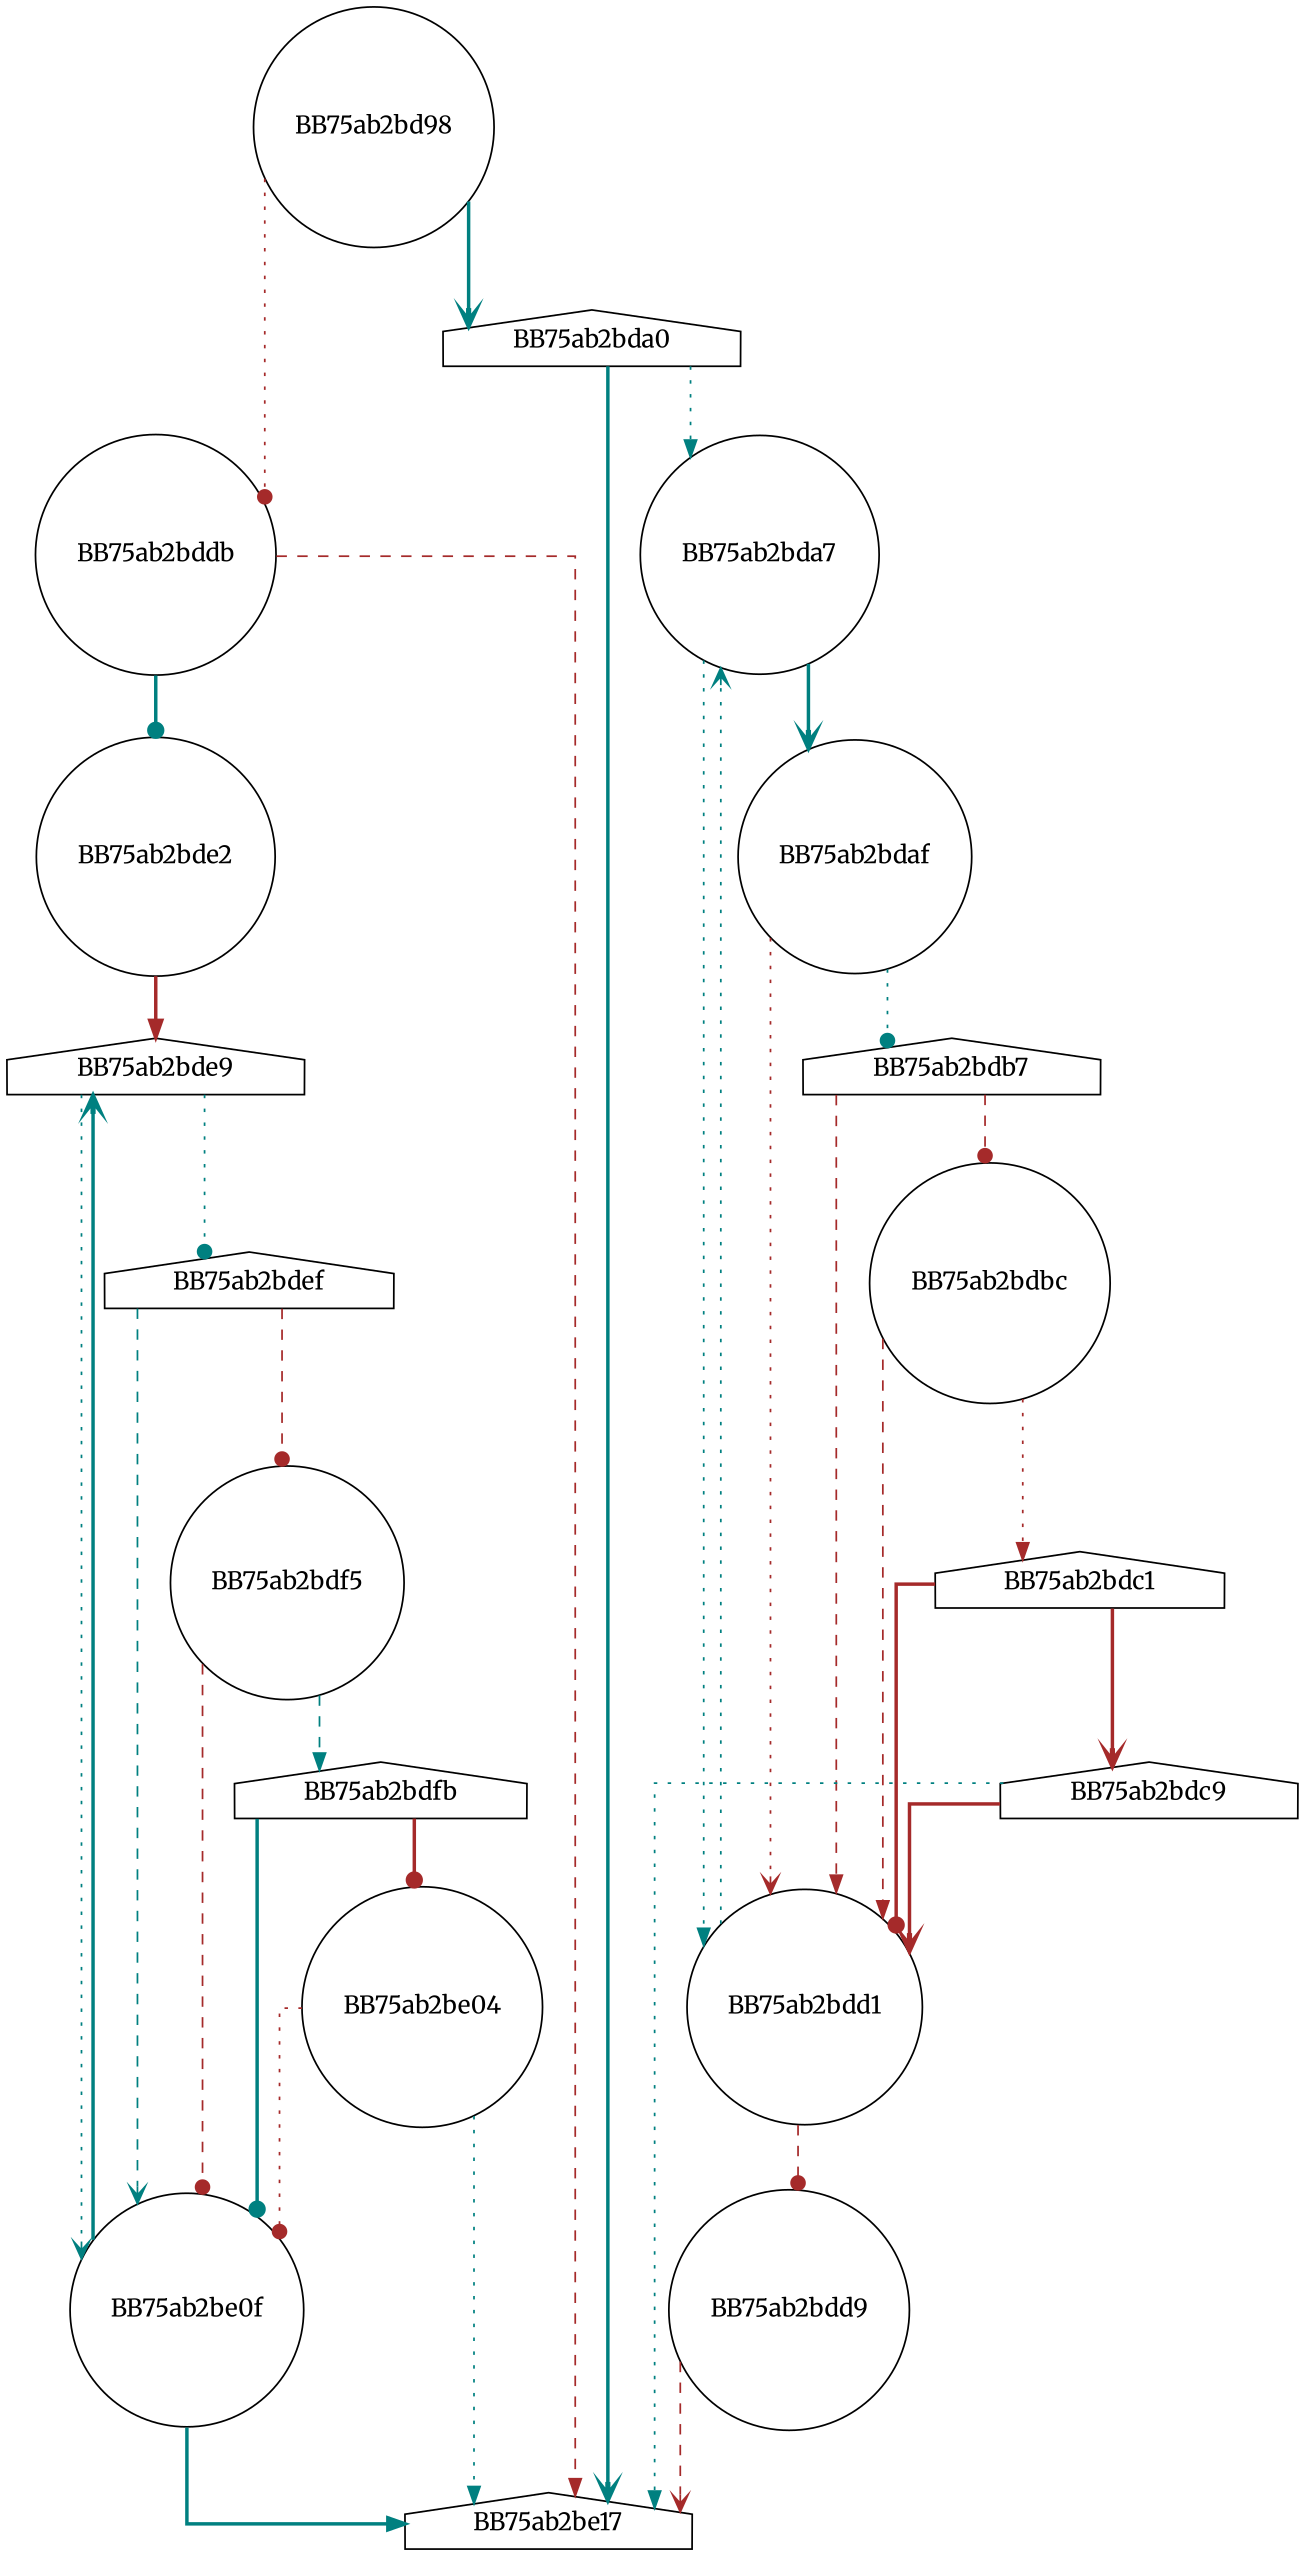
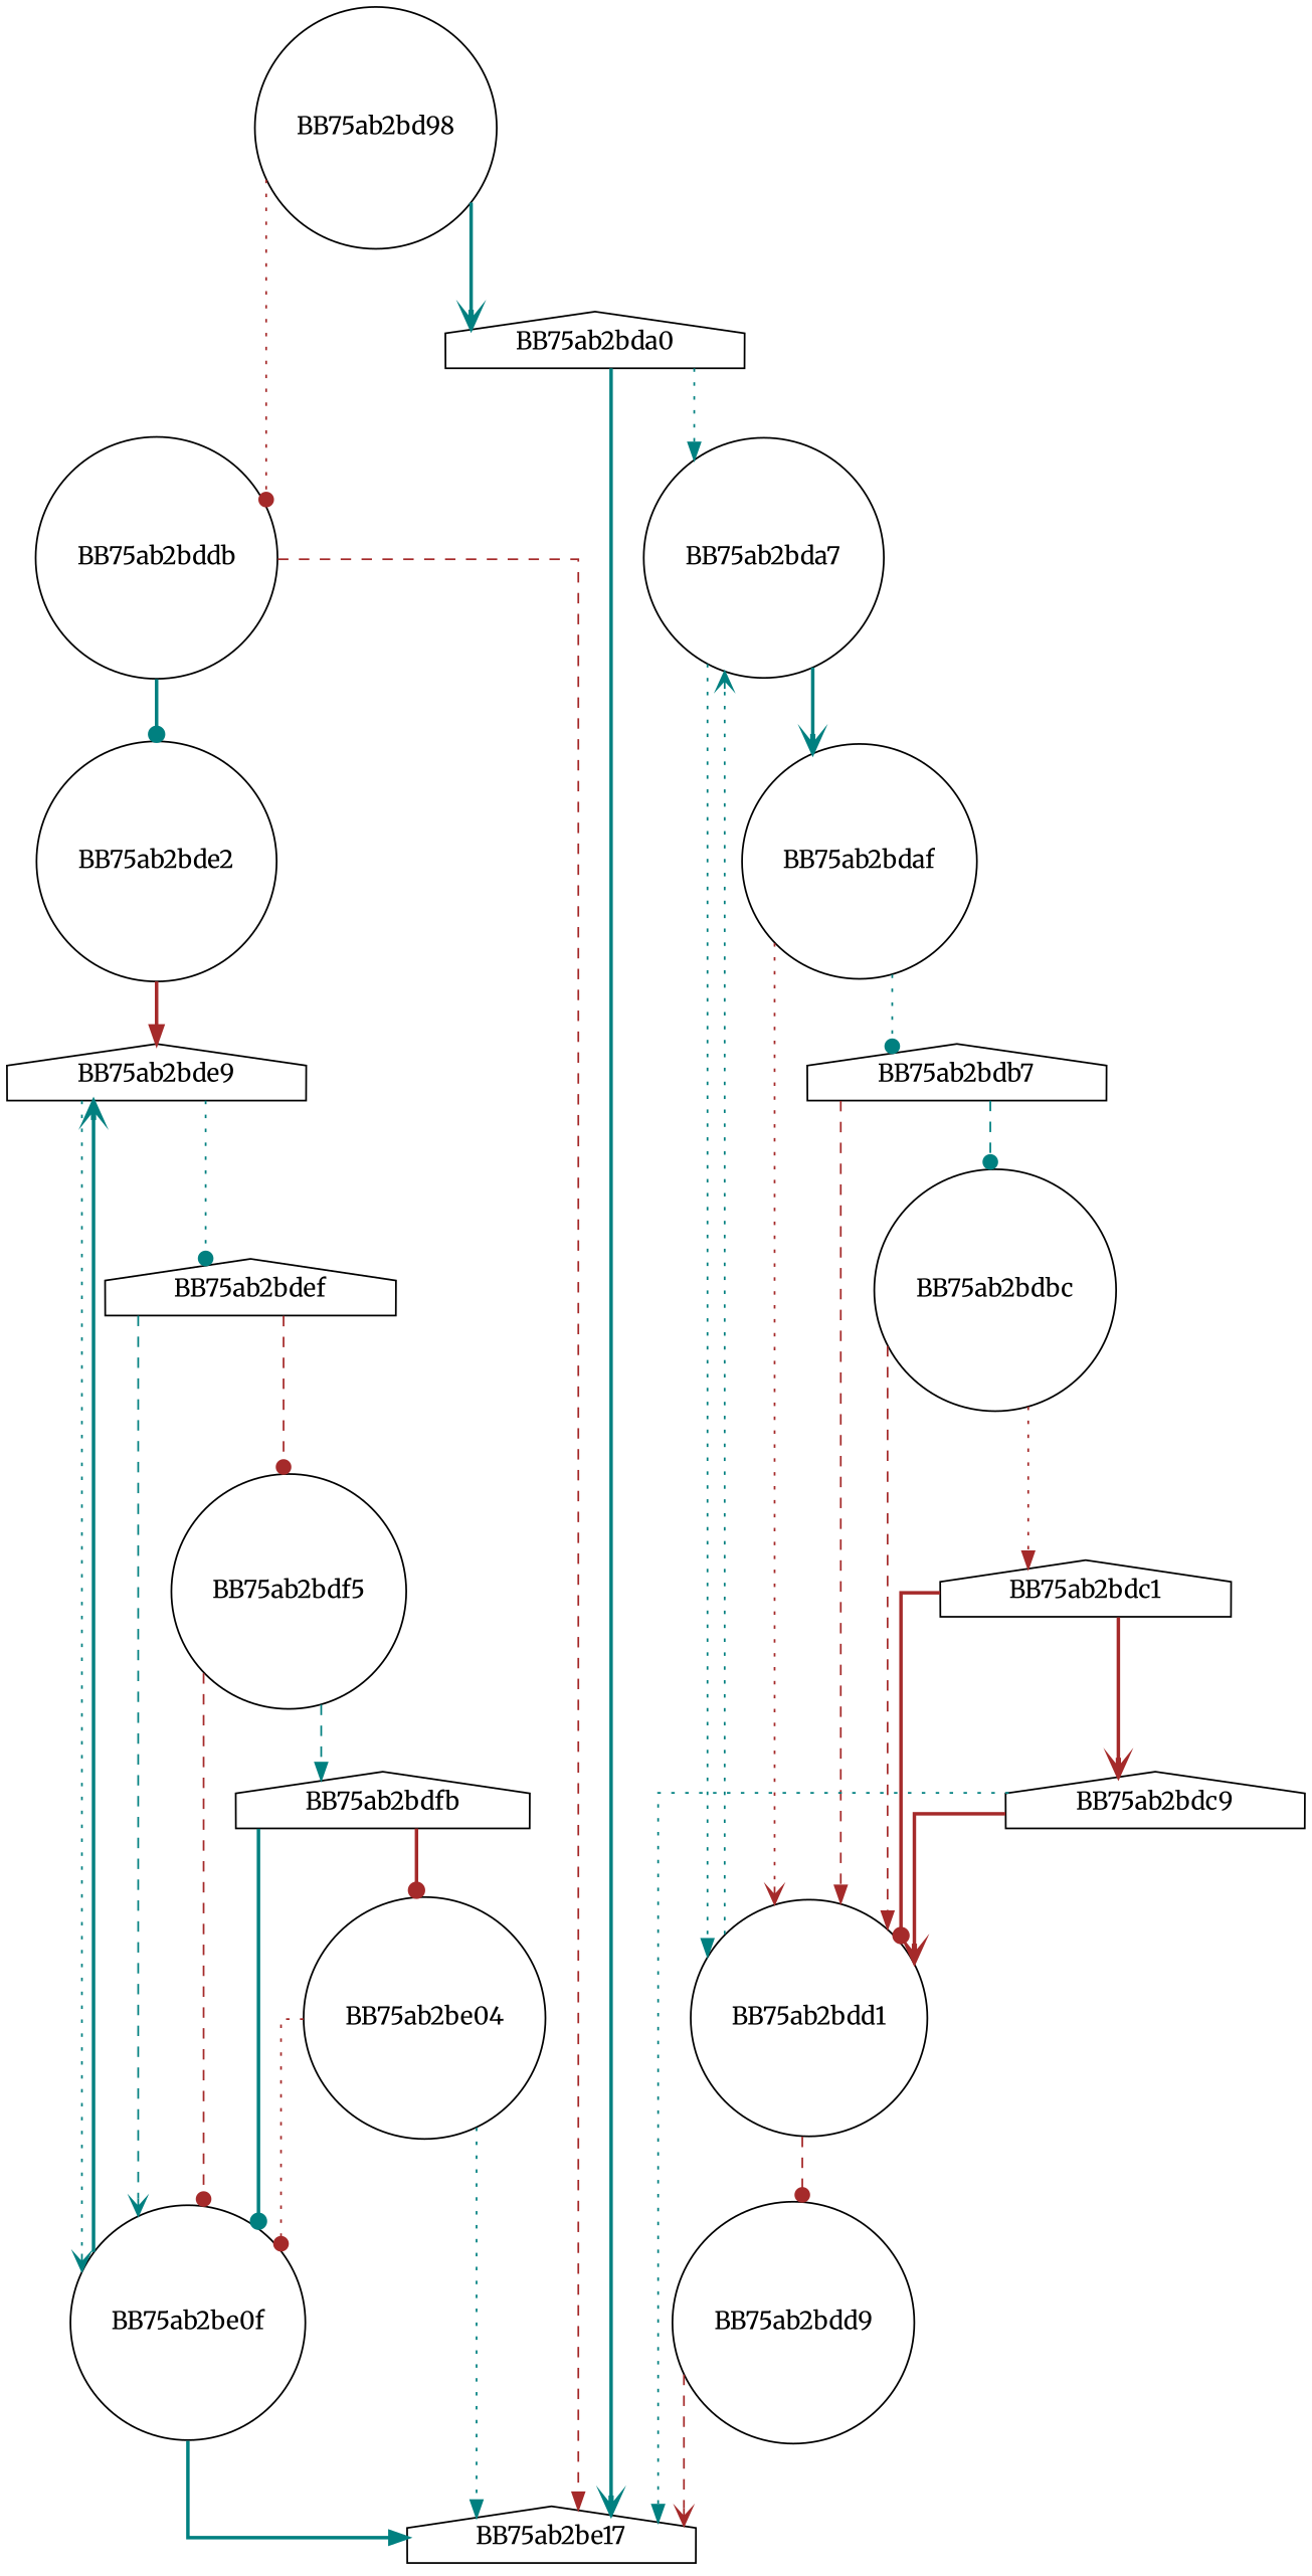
  digraph {
    fontname=Merriweather
    splines=ortho
    node [fontname=Merriweather shape=circle]
    edge [arrowhead=dot color=brown fontname=Merriweather style=dotted]
    BB75ab2bd98
    BB75ab2bddb
    BB75ab2bda0 [shape=house]
    BB75ab2be17 [shape=house]
    BB75ab2bde2
    BB75ab2bda7
    BB75ab2bde9 [shape=house]
    BB75ab2bdd1
    BB75ab2bdaf
    BB75ab2bdd9
    BB75ab2bdb7 [shape=house]
    BB75ab2bdbc
    BB75ab2bdc1 [shape=house]
    BB75ab2bdc9 [shape=house]
    BB75ab2be0f
    BB75ab2bdef [shape=house]
    BB75ab2bdf5
    BB75ab2bdfb [shape=house]
    BB75ab2be04
    BB75ab2bd98 -> BB75ab2bddb
    BB75ab2bd98 -> BB75ab2bda0 [arrowhead=vee color=teal style=bold]
    BB75ab2bddb -> BB75ab2be17 [arrowhead=normal style=dashed]
    BB75ab2bddb -> BB75ab2bde2 [color=teal style=bold]
    BB75ab2bda0 -> BB75ab2be17 [arrowhead=vee color=teal style=bold]
    BB75ab2bda0 -> BB75ab2bda7 [arrowhead=normal color=teal]
    BB75ab2bde2 -> BB75ab2bde9 [arrowhead=normal style=bold]
    BB75ab2bda7 -> BB75ab2bdd1 [arrowhead=normal color=teal]
    BB75ab2bda7 -> BB75ab2bdaf [arrowhead=vee color=teal style=bold]
    BB75ab2bde9 -> BB75ab2be0f [arrowhead=vee color=teal]
    BB75ab2bde9 -> BB75ab2bdef [color=teal]
    BB75ab2bdd1 -> BB75ab2bda7 [arrowhead=vee color=teal]
    BB75ab2bdd1 -> BB75ab2bdd9 [style=dashed]
    BB75ab2bdaf -> BB75ab2bdd1 [arrowhead=vee]
    BB75ab2bdaf -> BB75ab2bdb7 [color=teal]
    BB75ab2bdd9 -> BB75ab2be17 [arrowhead=vee style=dashed]
    BB75ab2bdb7 -> BB75ab2bdd1 [arrowhead=normal style=dashed]
-   BB75ab2bdb7 -> BB75ab2bdbc [style=dashed]
+   BB75ab2bdb7 -> BB75ab2bdbc [color=teal style=dashed]
    BB75ab2bdbc -> BB75ab2bdd1 [arrowhead=normal style=dashed]
    BB75ab2bdbc -> BB75ab2bdc1 [arrowhead=normal]
    BB75ab2bdc1 -> BB75ab2bdd1 [style=bold]
    BB75ab2bdc1 -> BB75ab2bdc9 [arrowhead=vee style=bold]
    BB75ab2bdc9 -> BB75ab2be17 [arrowhead=normal color=teal]
    BB75ab2bdc9 -> BB75ab2bdd1 [arrowhead=vee style=bold]
    BB75ab2be0f -> BB75ab2be17 [arrowhead=normal color=teal style=bold]
    BB75ab2be0f -> BB75ab2bde9 [arrowhead=vee color=teal style=bold]
    BB75ab2bdef -> BB75ab2be0f [arrowhead=vee color=teal style=dashed]
    BB75ab2bdef -> BB75ab2bdf5 [style=dashed]
    BB75ab2bdf5 -> BB75ab2be0f [style=dashed]
    BB75ab2bdf5 -> BB75ab2bdfb [arrowhead=normal color=teal style=dashed]
    BB75ab2bdfb -> BB75ab2be0f [color=teal style=bold]
    BB75ab2bdfb -> BB75ab2be04 [style=bold]
    BB75ab2be04 -> BB75ab2be17 [arrowhead=normal color=teal]
    BB75ab2be04 -> BB75ab2be0f
  }
